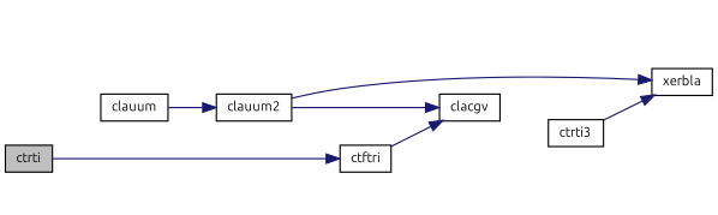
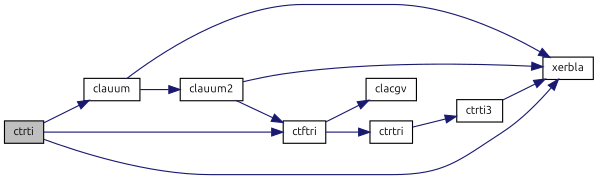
  digraph {
    fontname=Ubuntu
    rankdir=LR
    node [color=black fillcolor=white fontname=Ubuntu fontsize=10 shape=record style=filled]
    edge [color=midnightblue fontname=Ubuntu fontsize=10 labelfontname=Helvetica labelfontsize=10 style=solid]
    n1 [fillcolor=grey75 fontcolor=black height=0.2 label=ctrti width=0.4]
    n2 [height=0.2 label=clauum width=0.4]
    n3 [height=0.2 label=xerbla width=0.4]
    n4 [height=0.2 label=ctftri width=0.4]
    n5 [height=0.2 label=clauum2 width=0.4]
    n6 [height=0.2 label=clacgv width=0.4]
+   n7 [height=0.2 label=ctrtri width=0.4]
    n8 [height=0.2 label=ctrti3 width=0.4]
+   n1 -> n2
+   n1 -> n3
    n1 -> n4
+   n2 -> n3
    n2 -> n5
    n4 -> n6
+   n4 -> n7
    n5 -> n3
-   n5 -> n6
+   n5 -> n4
+   n7 -> n8
    n8 -> n3
  }
